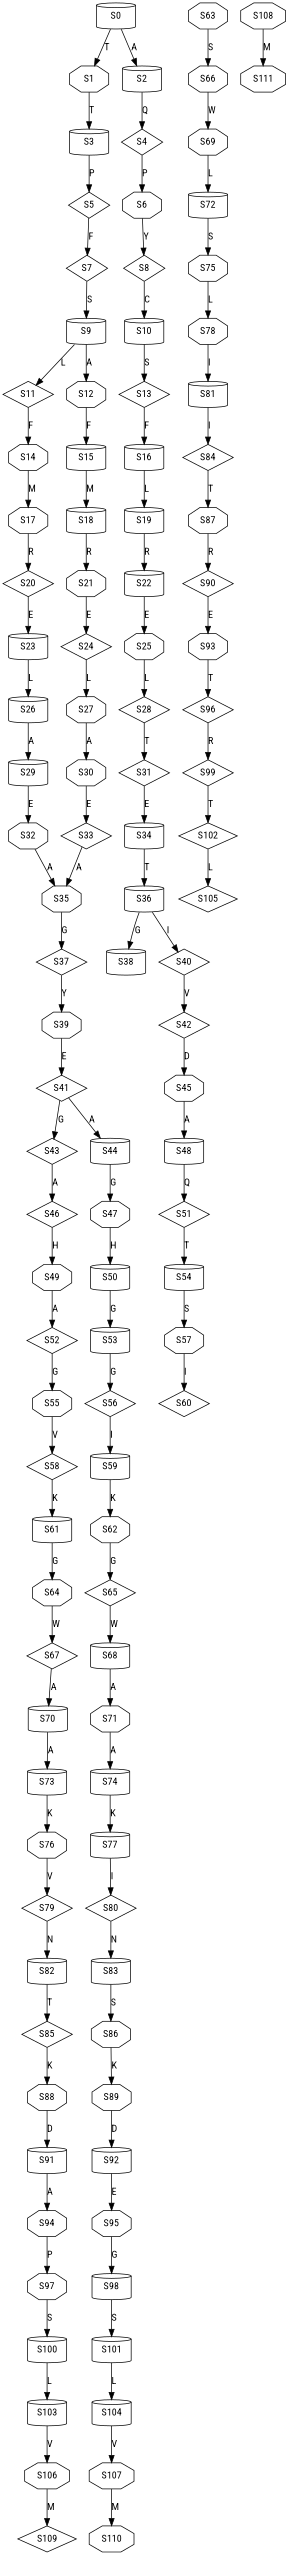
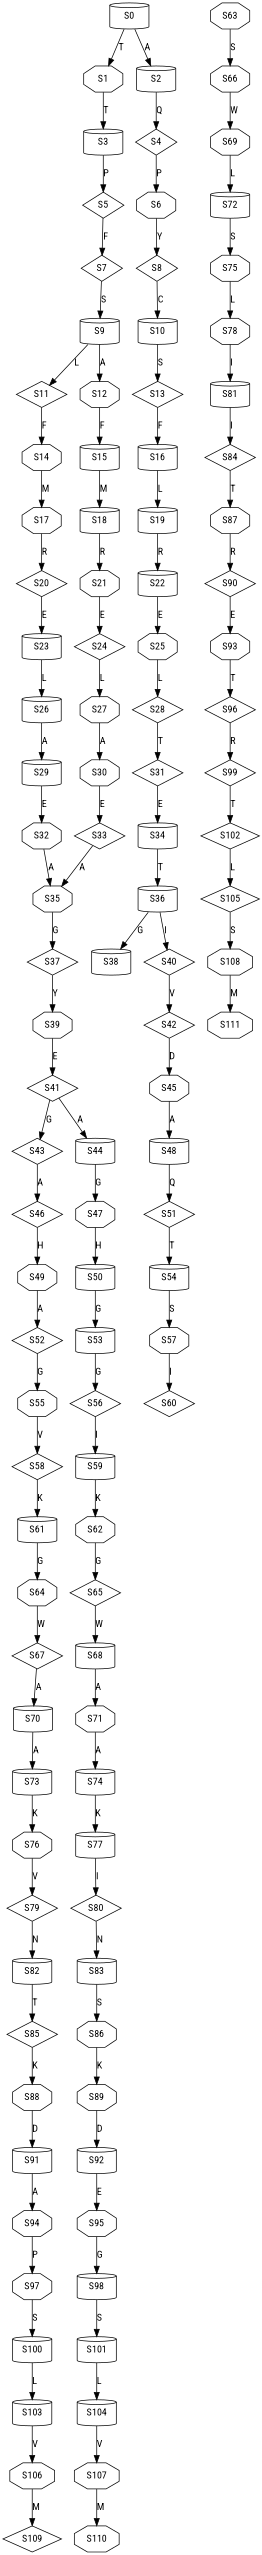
  strict digraph {
    fontname="Roboto Condensed"
    node [fontname="Roboto Condensed" shape=octagon]
    edge [fontname="Roboto Condensed"]
    S1
    S0 [shape=cylinder]
    S2 [shape=cylinder]
    S3 [shape=cylinder]
    S4 [shape=diamond]
    S5 [shape=diamond]
    S6
    S7 [shape=diamond]
    S8 [shape=diamond]
    S9 [shape=cylinder]
    S10 [shape=cylinder]
    S11 [shape=diamond]
    S12
    S13 [shape=diamond]
    S14
    S15 [shape=cylinder]
    S16 [shape=cylinder]
    S17
    S18 [shape=cylinder]
    S19 [shape=cylinder]
    S20 [shape=diamond]
    S21
    S22 [shape=cylinder]
    S23 [shape=cylinder]
    S24 [shape=diamond]
    S25
    S26 [shape=cylinder]
    S27
    S28 [shape=diamond]
    S29 [shape=cylinder]
    S30
    S31 [shape=diamond]
    S32
    S33 [shape=diamond]
    S34 [shape=cylinder]
    S35
    S36 [shape=cylinder]
    S37 [shape=diamond]
    S38 [shape=cylinder]
    S40 [shape=diamond]
    S39
    S41 [shape=diamond]
    S42 [shape=diamond]
    S43 [shape=diamond]
    S44 [shape=cylinder]
    S45
    S46 [shape=diamond]
    S47
    S48 [shape=cylinder]
    S49
    S50 [shape=cylinder]
    S51 [shape=diamond]
    S52 [shape=diamond]
    S53 [shape=cylinder]
    S54 [shape=cylinder]
    S55
    S56 [shape=diamond]
    S57
    S58 [shape=diamond]
    S59 [shape=cylinder]
    S60 [shape=diamond]
    S61 [shape=cylinder]
    S62
    S64
    S65 [shape=diamond]
    S63
    S66
    S67 [shape=diamond]
    S68 [shape=cylinder]
    S69
    S70 [shape=cylinder]
    S71
    S72 [shape=cylinder]
    S73 [shape=cylinder]
    S74 [shape=cylinder]
    S75
    S76
    S77 [shape=cylinder]
    S78
    S79 [shape=diamond]
    S80 [shape=diamond]
    S81 [shape=cylinder]
    S82 [shape=cylinder]
    S83 [shape=cylinder]
    S84 [shape=diamond]
    S85 [shape=diamond]
    S86
    S87
    S88
    S89
    S90 [shape=diamond]
    S91 [shape=cylinder]
    S92 [shape=cylinder]
    S93
    S94
    S95
    S96 [shape=diamond]
    S97
    S98 [shape=cylinder]
    S99 [shape=diamond]
    S100 [shape=cylinder]
    S101 [shape=cylinder]
    S102 [shape=diamond]
    S103 [shape=cylinder]
    S104 [shape=cylinder]
    S105 [shape=diamond]
    S106
    S107
    S108
    S109 [shape=diamond]
    S110
    S111
    S1 -> S3 [label=T]
    S0 -> S1 [label=T]
    S0 -> S2 [label=A]
    S2 -> S4 [label=Q]
    S3 -> S5 [label=P]
    S4 -> S6 [label=P]
    S5 -> S7 [label=F]
    S6 -> S8 [label=Y]
    S7 -> S9 [label=S]
    S8 -> S10 [label=C]
    S9 -> S11 [label=L]
    S9 -> S12 [label=A]
    S10 -> S13 [label=S]
    S11 -> S14 [label=F]
    S12 -> S15 [label=F]
    S13 -> S16 [label=F]
    S14 -> S17 [label=M]
    S15 -> S18 [label=M]
    S16 -> S19 [label=L]
    S17 -> S20 [label=R]
    S18 -> S21 [label=R]
    S19 -> S22 [label=R]
    S20 -> S23 [label=E]
    S21 -> S24 [label=E]
    S22 -> S25 [label=E]
    S23 -> S26 [label=L]
    S24 -> S27 [label=L]
    S25 -> S28 [label=L]
    S26 -> S29 [label=A]
    S27 -> S30 [label=A]
    S28 -> S31 [label=T]
    S29 -> S32 [label=E]
    S30 -> S33 [label=E]
    S31 -> S34 [label=E]
    S32 -> S35 [label=A]
    S33 -> S35 [label=A]
    S34 -> S36 [label=T]
    S35 -> S37 [label=G]
    S36 -> S38 [label=G]
    S36 -> S40 [label=I]
    S37 -> S39 [label=Y]
    S40 -> S42 [label=V]
    S39 -> S41 [label=E]
    S41 -> S43 [label=G]
    S41 -> S44 [label=A]
    S42 -> S45 [label=D]
    S43 -> S46 [label=A]
    S44 -> S47 [label=G]
    S45 -> S48 [label=A]
    S46 -> S49 [label=H]
    S47 -> S50 [label=H]
    S48 -> S51 [label=Q]
    S49 -> S52 [label=A]
    S50 -> S53 [label=G]
    S51 -> S54 [label=T]
    S52 -> S55 [label=G]
    S53 -> S56 [label=G]
    S54 -> S57 [label=S]
    S55 -> S58 [label=V]
    S56 -> S59 [label=I]
    S57 -> S60 [label=I]
    S58 -> S61 [label=K]
    S59 -> S62 [label=K]
    S61 -> S64 [label=G]
    S62 -> S65 [label=G]
    S64 -> S67 [label=W]
    S65 -> S68 [label=W]
    S63 -> S66 [label=S]
    S66 -> S69 [label=W]
    S67 -> S70 [label=A]
    S68 -> S71 [label=A]
    S69 -> S72 [label=L]
    S70 -> S73 [label=A]
    S71 -> S74 [label=A]
    S72 -> S75 [label=S]
    S73 -> S76 [label=K]
    S74 -> S77 [label=K]
    S75 -> S78 [label=L]
    S76 -> S79 [label=V]
    S77 -> S80 [label=I]
    S78 -> S81 [label=I]
    S79 -> S82 [label=N]
    S80 -> S83 [label=N]
    S81 -> S84 [label=I]
    S82 -> S85 [label=T]
    S83 -> S86 [label=S]
    S84 -> S87 [label=T]
    S85 -> S88 [label=K]
    S86 -> S89 [label=K]
    S87 -> S90 [label=R]
    S88 -> S91 [label=D]
    S89 -> S92 [label=D]
    S90 -> S93 [label=E]
    S91 -> S94 [label=A]
    S92 -> S95 [label=E]
    S93 -> S96 [label=T]
    S94 -> S97 [label=P]
    S95 -> S98 [label=G]
    S96 -> S99 [label=R]
    S97 -> S100 [label=S]
    S98 -> S101 [label=S]
    S99 -> S102 [label=T]
    S100 -> S103 [label=L]
    S101 -> S104 [label=L]
    S102 -> S105 [label=L]
    S103 -> S106 [label=V]
    S104 -> S107 [label=V]
+   S105 -> S108 [label=S]
    S106 -> S109 [label=M]
    S107 -> S110 [label=M]
    S108 -> S111 [label=M]
  }
